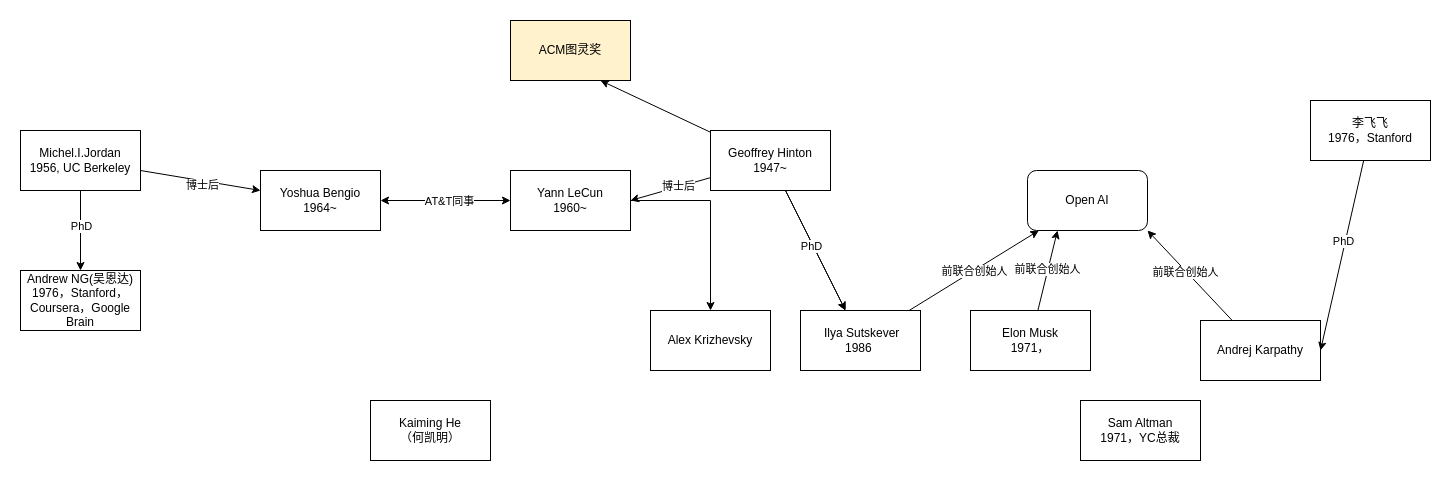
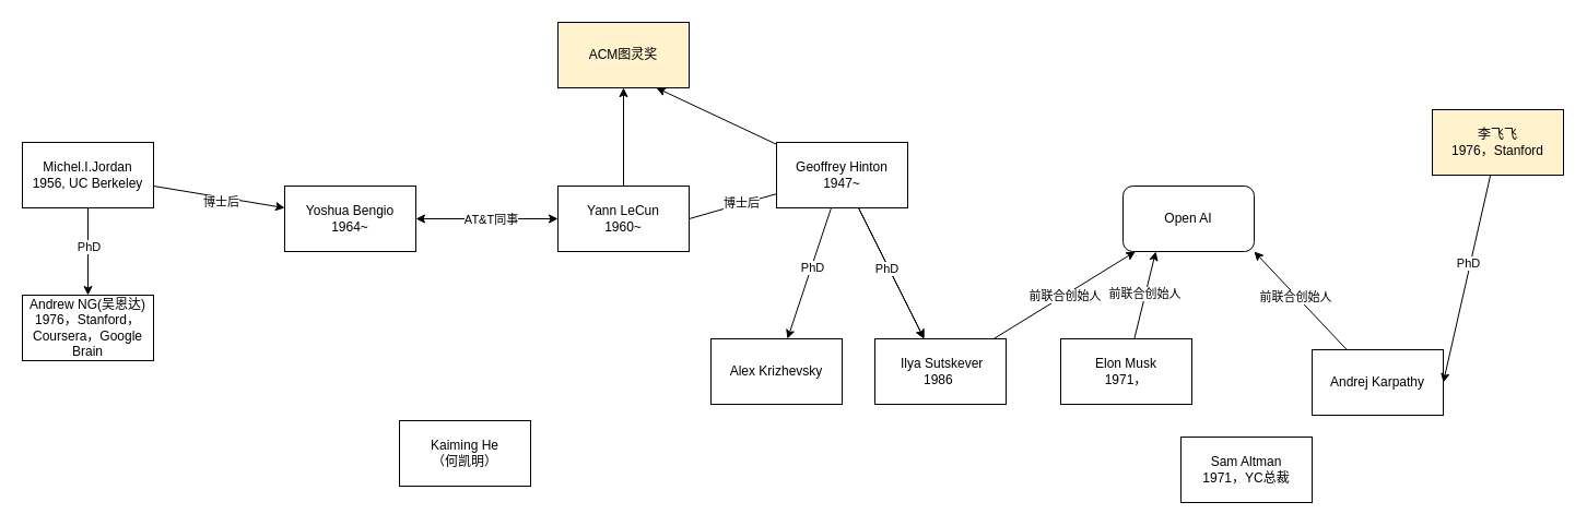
  <mxCell id="0" />
  <mxCell id="1" parent="0" />
- <mxCell id="2" value="" style="edgeStyle=orthogonalEdgeStyle;rounded=0;orthogonalLoop=1;jettySize=auto;html=1;" edge="1" parent="1" source="3" target="26"><mxGeometry relative="1" as="geometry" /></mxCell>
+ <mxCell id="2" value="" style="edgeStyle=orthogonalEdgeStyle;rounded=0;orthogonalLoop=1;jettySize=auto;html=1;" edge="1" parent="1" source="3" target="18"><mxGeometry relative="1" as="geometry" /></mxCell>
  <mxCell id="3" value="&lt;span class=&quot;fontstyle0&quot;&gt;Yann LeCun&lt;/span&gt;&lt;div&gt;&lt;span class=&quot;fontstyle0&quot;&gt;1960~&lt;/span&gt;&lt;/div&gt;" style="rounded=0;whiteSpace=wrap;html=1;" vertex="1" parent="1"><mxGeometry x="510" y="170" width="120" height="60" as="geometry" /></mxCell>
- <mxCell id="4" style="edgeStyle=none;rounded=0;orthogonalLoop=1;jettySize=auto;html=1;entryX=1;entryY=0.5;entryDx=0;entryDy=0;" edge="1" parent="1" source="12" target="3"><mxGeometry relative="1" as="geometry" /></mxCell>
+ <mxCell id="4" style="edgeStyle=none;rounded=0;orthogonalLoop=1;jettySize=auto;html=1;entryX=1;entryY=0.5;entryDx=0;entryDy=0;endArrow=none;" edge="1" parent="1" source="12" target="3"><mxGeometry relative="1" as="geometry" /></mxCell>
  <mxCell id="5" value="博士后" style="edgeLabel;html=1;align=center;verticalAlign=middle;resizable=0;points=[];" vertex="1" connectable="0" parent="4"><mxGeometry x="-0.184" y="-1" relative="1" as="geometry"><mxPoint as="offset" /></mxGeometry></mxCell>
  <mxCell id="6" value="" style="edgeStyle=none;rounded=0;orthogonalLoop=1;jettySize=auto;html=1;" edge="1" parent="1" source="12" target="25"><mxGeometry relative="1" as="geometry" /></mxCell>
  <mxCell id="7" value="" style="edgeStyle=none;rounded=0;orthogonalLoop=1;jettySize=auto;html=1;" edge="1" parent="1" source="12" target="25"><mxGeometry relative="1" as="geometry" /></mxCell>
  <mxCell id="8" value="PhD" style="edgeLabel;html=1;align=center;verticalAlign=middle;resizable=0;points=[];" vertex="1" connectable="0" parent="7"><mxGeometry x="-0.087" y="-2" relative="1" as="geometry"><mxPoint as="offset" /></mxGeometry></mxCell>
+ <mxCell id="9" value="" style="edgeStyle=none;rounded=0;orthogonalLoop=1;jettySize=auto;html=1;" edge="1" parent="1" source="12" target="26"><mxGeometry relative="1" as="geometry" /></mxCell>
+ <mxCell id="10" value="PhD" style="edgeLabel;html=1;align=center;verticalAlign=middle;resizable=0;points=[];" vertex="1" connectable="0" parent="9"><mxGeometry x="-0.091" y="1" relative="1" as="geometry"><mxPoint as="offset" /></mxGeometry></mxCell>
  <mxCell id="11" style="edgeStyle=none;rounded=0;orthogonalLoop=1;jettySize=auto;html=1;entryX=0.75;entryY=1;entryDx=0;entryDy=0;" edge="1" parent="1" source="12" target="18"><mxGeometry relative="1" as="geometry" /></mxCell>
  <mxCell id="12" value="&lt;span class=&quot;fontstyle0&quot;&gt;Geoffrey Hinton&lt;/span&gt;&lt;div&gt;&lt;span class=&quot;fontstyle0&quot;&gt;1947~&lt;/span&gt;&lt;/div&gt;" style="rounded=0;whiteSpace=wrap;html=1;" vertex="1" parent="1"><mxGeometry x="710" y="130" width="120" height="60" as="geometry" /></mxCell>
  <mxCell id="13" style="edgeStyle=none;rounded=0;orthogonalLoop=1;jettySize=auto;html=1;entryX=0;entryY=0.5;entryDx=0;entryDy=0;startArrow=classic;startFill=1;" edge="1" parent="1" source="17" target="3"><mxGeometry relative="1" as="geometry" /></mxCell>
  <mxCell id="14" value="AT&amp;amp;T同事" style="edgeLabel;html=1;align=center;verticalAlign=middle;resizable=0;points=[];" vertex="1" connectable="0" parent="13"><mxGeometry x="0.041" relative="1" as="geometry"><mxPoint as="offset" /></mxGeometry></mxCell>
  <mxCell id="15" value="" style="edgeStyle=none;rounded=0;orthogonalLoop=1;jettySize=auto;html=1;startArrow=classic;startFill=1;endArrow=none;endFill=0;" edge="1" parent="1" source="17" target="21"><mxGeometry relative="1" as="geometry" /></mxCell>
  <mxCell id="16" value="博士后" style="edgeLabel;html=1;align=center;verticalAlign=middle;resizable=0;points=[];" vertex="1" connectable="0" parent="15"><mxGeometry x="-0.037" y="4" relative="1" as="geometry"><mxPoint as="offset" /></mxGeometry></mxCell>
  <mxCell id="17" value="&lt;span class=&quot;fontstyle0&quot;&gt;Yoshua Bengio&lt;/span&gt; &lt;div&gt;1964~&lt;/div&gt;" style="rounded=0;whiteSpace=wrap;html=1;" vertex="1" parent="1"><mxGeometry x="260" y="170" width="120" height="60" as="geometry" /></mxCell>
  <mxCell id="18" value="ACM图灵奖" style="rounded=0;whiteSpace=wrap;html=1;fillColor=#fff2cc;" vertex="1" parent="1"><mxGeometry x="510" y="20" width="120" height="60" as="geometry" /></mxCell>
  <mxCell id="19" value="" style="edgeStyle=none;rounded=0;orthogonalLoop=1;jettySize=auto;html=1;" edge="1" parent="1" source="21" target="22"><mxGeometry relative="1" as="geometry" /></mxCell>
  <mxCell id="20" value="PhD" style="edgeLabel;html=1;align=center;verticalAlign=middle;resizable=0;points=[];" vertex="1" connectable="0" parent="19"><mxGeometry x="-0.125" relative="1" as="geometry"><mxPoint as="offset" /></mxGeometry></mxCell>
  <mxCell id="21" value="Michel.I.Jordan&lt;br&gt;&lt;div&gt;1956, UC Berkeley&lt;/div&gt;" style="rounded=0;whiteSpace=wrap;html=1;" vertex="1" parent="1"><mxGeometry x="20" y="130" width="120" height="60" as="geometry" /></mxCell>
  <mxCell id="22" value="Andrew NG(吴恩达)&lt;div&gt;1976，Stanford，Coursera，Google Brain&lt;/div&gt;" style="rounded=0;whiteSpace=wrap;html=1;" vertex="1" parent="1"><mxGeometry x="20" y="270" width="120" height="60" as="geometry" /></mxCell>
  <mxCell id="23" value="" style="edgeStyle=none;rounded=0;orthogonalLoop=1;jettySize=auto;html=1;" edge="1" parent="1" source="25" target="27"><mxGeometry relative="1" as="geometry" /></mxCell>
  <mxCell id="24" value="前联合创始人" style="edgeLabel;html=1;align=center;verticalAlign=middle;resizable=0;points=[];" vertex="1" connectable="0" parent="23"><mxGeometry relative="1" as="geometry"><mxPoint as="offset" /></mxGeometry></mxCell>
  <mxCell id="25" value="&amp;nbsp;Ilya Sutskever&lt;div&gt;1986&amp;nbsp;&lt;/div&gt;" style="rounded=0;whiteSpace=wrap;html=1;" vertex="1" parent="1"><mxGeometry x="800" y="310" width="120" height="60" as="geometry" /></mxCell>
  <mxCell id="26" value="Alex Krizhevsky" style="rounded=0;whiteSpace=wrap;html=1;strokeColor=default;align=center;verticalAlign=middle;fillColor=default;" vertex="1" parent="1"><mxGeometry x="650" y="310" width="120" height="60" as="geometry" /></mxCell>
  <mxCell id="27" value="Open AI" style="rounded=1;whiteSpace=wrap;html=1;" vertex="1" parent="1"><mxGeometry x="1027" y="170" width="120" height="60" as="geometry" /></mxCell>
  <mxCell id="28" style="edgeStyle=none;rounded=0;orthogonalLoop=1;jettySize=auto;html=1;entryX=1;entryY=1;entryDx=0;entryDy=0;" edge="1" parent="1" source="31" target="27"><mxGeometry relative="1" as="geometry" /></mxCell>
  <mxCell id="29" value="&lt;span style=&quot;color: rgba(0, 0, 0, 0); font-family: monospace; font-size: 0px; text-align: start; background-color: rgb(251, 251, 251);&quot;&gt;%3CmxGraphModel%3E%3Croot%3E%3CmxCell%20id%3D%220%22%2F%3E%3CmxCell%20id%3D%221%22%20parent%3D%220%22%2F%3E%3CmxCell%20id%3D%222%22%20value%3D%22%E8%81%94%E5%90%88%E5%88%9B%E5%A7%8B%E4%BA%BA%22%20style%3D%22edgeLabel%3Bhtml%3D1%3Balign%3Dcenter%3BverticalAlign%3Dmiddle%3Bresizable%3D0%3Bpoints%3D%5B%5D%3B%22%20vertex%3D%221%22%20connectable%3D%220%22%20parent%3D%221%22%3E%3CmxGeometry%20x%3D%22653.66%22%20y%3D%22164.951%22%20as%3D%22geometry%22%2F%3E%3C%2FmxCell%3E%3C%2Froot%3E%3C%2FmxGraphModel%3E&lt;/span&gt;" style="edgeLabel;html=1;align=center;verticalAlign=middle;resizable=0;points=[];" vertex="1" connectable="0" parent="28"><mxGeometry x="-0.024" y="-1" relative="1" as="geometry"><mxPoint as="offset" /></mxGeometry></mxCell>
  <mxCell id="30" value="前联合创始人" style="edgeLabel;html=1;align=center;verticalAlign=middle;resizable=0;points=[];" vertex="1" connectable="0" parent="28"><mxGeometry x="0.099" y="1" relative="1" as="geometry"><mxPoint as="offset" /></mxGeometry></mxCell>
  <mxCell id="31" value="Andrej Karpathy" style="rounded=0;whiteSpace=wrap;html=1;" vertex="1" parent="1"><mxGeometry x="1200" y="320" width="120" height="60" as="geometry" /></mxCell>
  <mxCell id="32" style="edgeStyle=none;rounded=0;orthogonalLoop=1;jettySize=auto;html=1;entryX=1;entryY=0.5;entryDx=0;entryDy=0;" edge="1" parent="1" source="34" target="31"><mxGeometry relative="1" as="geometry" /></mxCell>
  <mxCell id="33" value="PhD" style="edgeLabel;html=1;align=center;verticalAlign=middle;resizable=0;points=[];" vertex="1" connectable="0" parent="32"><mxGeometry x="-0.145" y="-2" relative="1" as="geometry"><mxPoint as="offset" /></mxGeometry></mxCell>
- <mxCell id="34" value="李飞飞&lt;div&gt;1976，Stanford&lt;/div&gt;" style="rounded=0;whiteSpace=wrap;html=1;" vertex="1" parent="1"><mxGeometry x="1310" y="100" width="120" height="60" as="geometry" /></mxCell>
+ <mxCell id="34" value="李飞飞&lt;div&gt;1976，Stanford&lt;/div&gt;" style="rounded=0;whiteSpace=wrap;html=1;fillColor=#fff2cc;" vertex="1" parent="1"><mxGeometry x="1310" y="100" width="120" height="60" as="geometry" /></mxCell>
  <mxCell id="35" value="" style="shape=image;verticalLabelPosition=bottom;labelBackgroundColor=default;verticalAlign=top;aspect=fixed;imageAspect=0;image=https://upload.wikimedia.org/wikipedia/en/thumb/0/04/Utoronto_coa.svg/800px-Utoronto_coa.svg.png;" vertex="1" parent="1"><mxGeometry x="830" y="100" width="90" height="90" as="geometry" /></mxCell>
  <mxCell id="36" style="edgeStyle=none;rounded=0;orthogonalLoop=1;jettySize=auto;html=1;entryX=0.25;entryY=1;entryDx=0;entryDy=0;" edge="1" parent="1" source="38" target="27"><mxGeometry relative="1" as="geometry" /></mxCell>
  <mxCell id="37" value="前联合创始人" style="edgeLabel;html=1;align=center;verticalAlign=middle;resizable=0;points=[];" vertex="1" connectable="0" parent="36"><mxGeometry x="0.011" y="1" relative="1" as="geometry"><mxPoint as="offset" /></mxGeometry></mxCell>
  <mxCell id="38" value="Elon Musk&lt;div&gt;1971，&lt;/div&gt;" style="rounded=0;whiteSpace=wrap;html=1;" vertex="1" parent="1"><mxGeometry x="970" y="310" width="120" height="60" as="geometry" /></mxCell>
  <mxCell id="39" value="Sam Altman&#10;1971，YC总裁" style="rounded=0;whiteSpace=wrap;html=1;" vertex="1" parent="1"><mxGeometry x="1080" y="400" width="120" height="60" as="geometry" /></mxCell>
- <mxCell id="40" value="Kaiming He&lt;div&gt;（何凯明）&lt;/div&gt;" style="rounded=0;whiteSpace=wrap;html=1;" vertex="1" parent="1"><mxGeometry x="370" y="400" width="120" height="60" as="geometry" /></mxCell>
+ <mxCell id="40" value="Kaiming He&lt;div&gt;（何凯明）&lt;/div&gt;" style="rounded=0;whiteSpace=wrap;html=1;" vertex="1" parent="1"><mxGeometry x="365" y="385" width="120" height="60" as="geometry" /></mxCell>
